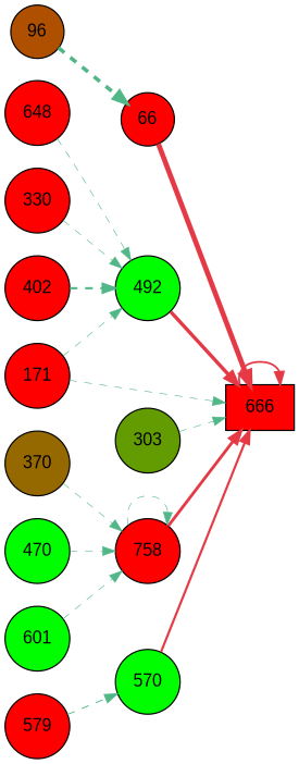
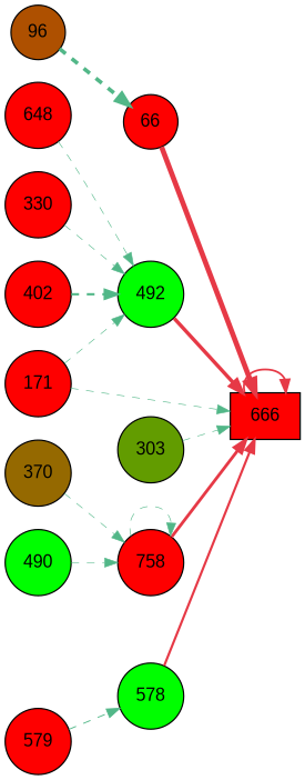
  digraph {
    fontname="Liberation Sans"
    rankdir=LR
    node [fillcolor="#fe0000" fontname="Liberation Sans" shape=circle style=filled]
    edge [color="#52b788" fontname="Liberation Sans" penwidth=0.50 style=dashed]
-   n1 [fillcolor="#00fe00" label=570]
+   n1 [fillcolor="#00fe00" label=578]
    n2 [label=666 shape=box]
    n3 [label=66]
    n4 [label=579]
    n5 [label=648]
    n6 [fillcolor="#00fe00" label=492]
    n7 [label=330]
    n8 [label=171]
    n9 [fillcolor="#629c00" label=303]
    n10 [label=402]
    n11 [fillcolor="#956900" label=370]
    n12 [label=758]
-   n13 [fillcolor="#00fe00" label=470]
-   n14 [fillcolor="#00fe00" label=601]
+   n13 [fillcolor="#00fe00" label=490]
    n15 [fillcolor="#ae5000" label=96]
    n1 -> n2 [color="#e63946" penwidth=1.82 style=""]
    n2 -> n2 [color="#e63946" penwidth=1.49 style=""]
    n3 -> n2 [color="#e63946" penwidth=4.00 style=""]
    n4 -> n1 [penwidth=0.76]
    n5 -> n6
    n6 -> n2 [color="#e63946" penwidth=2.84 style=""]
    n7 -> n6
    n8 -> n2
    n8 -> n6
    n9 -> n2
    n10 -> n6 [penwidth=1.79]
    n11 -> n12
    n12 -> n2 [color="#e63946" penwidth=2.36 style=""]
    n12 -> n12
    n13 -> n12
-   n14 -> n12
    n15 -> n3 [penwidth=3.00]
  }
